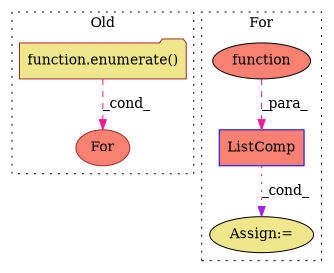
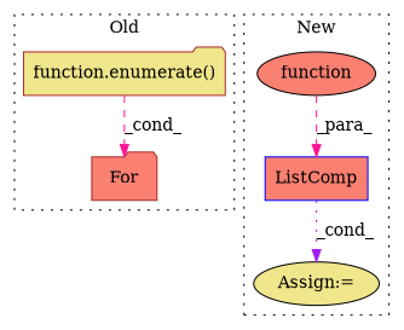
  digraph {
    node [color=brown fillcolor=salmon l=3 shape=folder style=filled]
    edge [color=deeppink style=dashed]
    n1 [a=75 fillcolor=khaki l="10,1" label="function.enumerate()" s="5090,5121"]
-   n2 [a=107 l="4,22" label=For s="5076,5122" shape=ellipse]
+   n2 [a=107 l="4,22" label=For s="5076,5122"]
    n3 [a=106 color=blue l=123 label=ListComp s=2980 shape=box]
    n4 [a=45 color=black label=function s=3038 shape=ellipse]
    n5 [a=68 color=black fillcolor=khaki label="Assign:=" s=3254 shape=ellipse]
    subgraph cluster_1 {
      label=Old
      style=dotted
      n1
      n2
    }
    subgraph cluster_2 {
-     label=For
+     label=New
      style=dotted
      n3
      n4
      n5
    }
    n1 -> n2 [label=_cond_]
    n3 -> n5 [color=purple label=_cond_ style=dotted]
    n4 -> n3 [label=_para_]
  }
